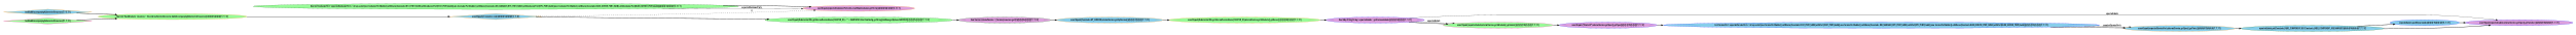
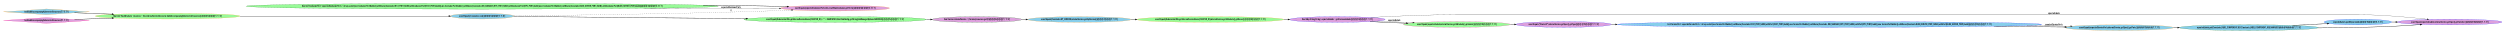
  digraph {
    fontname=Oswald
    rankdir=LR
    node [color=darkorange fillcolor=skyblue fontname=Oswald shape=ellipse style=filled]
    edge [fontname=Oswald style=bold]
    n1 [color=blue label="List<ServicePort> expectedServicePorts = Arrays.asList(new ServicePortBuilder().withName(Constants.REST_PORT_NAME).withPort(REST_PORT).build(),new ServicePortBuilder().withName(Constants.JOB_MANAGER_RPC_PORT_NAME).withPort(RPC_PORT).build(),new ServicePortBuilder().withName(Constants.BLOB_SERVER_PORT_NAME).withPort(BLOB_SERVER_PORT).build())@@@12@@@['1', '1', '0']"]
    n2 [label="assertEquals(expectedServicePorts,internalService.getSpec().getPorts())@@@13@@@['1', '1', '0']"]
    n3 [color=darkgreen label="expectedLabels.put(Constants.LABEL_COMPONENT_KEY,Constants.LABEL_COMPONENT_JOB_MANAGER)@@@14@@@['1', '1', '0']"]
    n4 [color=blue label="expectedLabels.putAll(userLabels)@@@15@@@['0', '1', '0']"]
    n5 [color=blue fillcolor=plum label="assertEquals(expectedLabels,internalService.getSpec().getSelector())@@@16@@@['1', '1', '0']"]
    n6 [color=deeppink fillcolor=palegreen label="assertEquals(expectedLabels,internalService.getMetadata().getLabels())@@@10@@@['1', '1', '0']"]
    n7 [color=blue fillcolor=plum label="assertEquals(\"ClusterIP\",internalService.getSpec().getType())@@@11@@@['1', '1', '0']"]
    n8 [color=darkgreen fillcolor=plum label="final Service internalService = (Service)resources.get(0)@@@6@@@['1', '1', '0']"]
    n9 [label="assertEquals(Constants.API_VERSION,internalService.getApiVersion())@@@7@@@['1', '1', '0']"]
    n10 [fillcolor=palegreen label="assertEquals(KubernetesUtils.getInternalServiceName(CLUSTER_ID),internalService.getMetadata().getName())@@@8@@@['1', '1', '0']"]
    n11 [color=blue fillcolor=plum label="final Map<String,String> expectedLabels = getCommonLabels()@@@9@@@['1', '1', '0']"]
    n12 [color=darkgreen fillcolor=palegreen label="assertEquals(KubernetesUtils.getInternalServiceName(CLUSTER_ID) + \".\" + NAMESPACE,this.flinkConfig.getString(JobManagerOptions.ADDRESS))@@@5@@@['1', '1', '0']"]
    n13 [fillcolor=palegreen label="final List<HasMetadata> resources = this.internalServiceDecorator.buildAccompanyingKubernetesResources()@@@3@@@['1', '1', '0']"]
-   n14 [label="assertEquals(1,resources.size())@@@4@@@['1', '1', '0']" shape=diamond]
+   n14 [label="assertEquals(1,resources.size())@@@4@@@['1', '1', '0']"]
    n15 [fillcolor=plum label="assertEquals(expectedContainerPorts,this.resultMainContainer.getPorts())@@@4@@@['0', '0', '1']"]
    n16 [color=darkgreen fillcolor=palegreen label="final List<ContainerPort> expectedContainerPorts = Arrays.asList(new ContainerPortBuilder().withName(Constants.REST_PORT_NAME).withContainerPort(REST_PORT).build(),new ContainerPortBuilder().withName(Constants.JOB_MANAGER_RPC_PORT_NAME).withContainerPort(RPC_PORT).build(),new ContainerPortBuilder().withName(Constants.BLOB_SERVER_PORT_NAME).withContainerPort(BLOB_SERVER_PORT).build())@@@3@@@['0', '0', '1']"]
    n17 [label="testBuildAccompanyingKubernetesResources['1', '0', '0']" shape=diamond]
-   n18 [color=deeppink fillcolor=palegreen label="testBuildAccompanyingKubernetesResources['0', '1', '0']" shape=diamond]
+   n18 [color=deeppink fillcolor=plum label="testBuildAccompanyingKubernetesResources['0', '1', '0']" shape=diamond]
    n1 -> n2 [label=expectedServicePorts style=solid]
    n1 -> n2
    n2 -> n3
    n3 -> n4
    n3 -> n5
    n4 -> n5
    n6 -> n7
    n7 -> n1
    n8 -> n9
    n9 -> n10
    n10 -> n11
    n11 -> n5 [label=expectedLabels style=solid]
    n11 -> n6 [label=expectedLabels style=solid]
    n11 -> n6
    n12 -> n8
    n13 -> n14
    n14 -> n12
    n14 -> n15 [label=0 style=dashed]
    n16 -> n15
    n16 -> n15 [label=expectedContainerPorts style=solid]
    n17 -> n13
    n18 -> n13
  }
